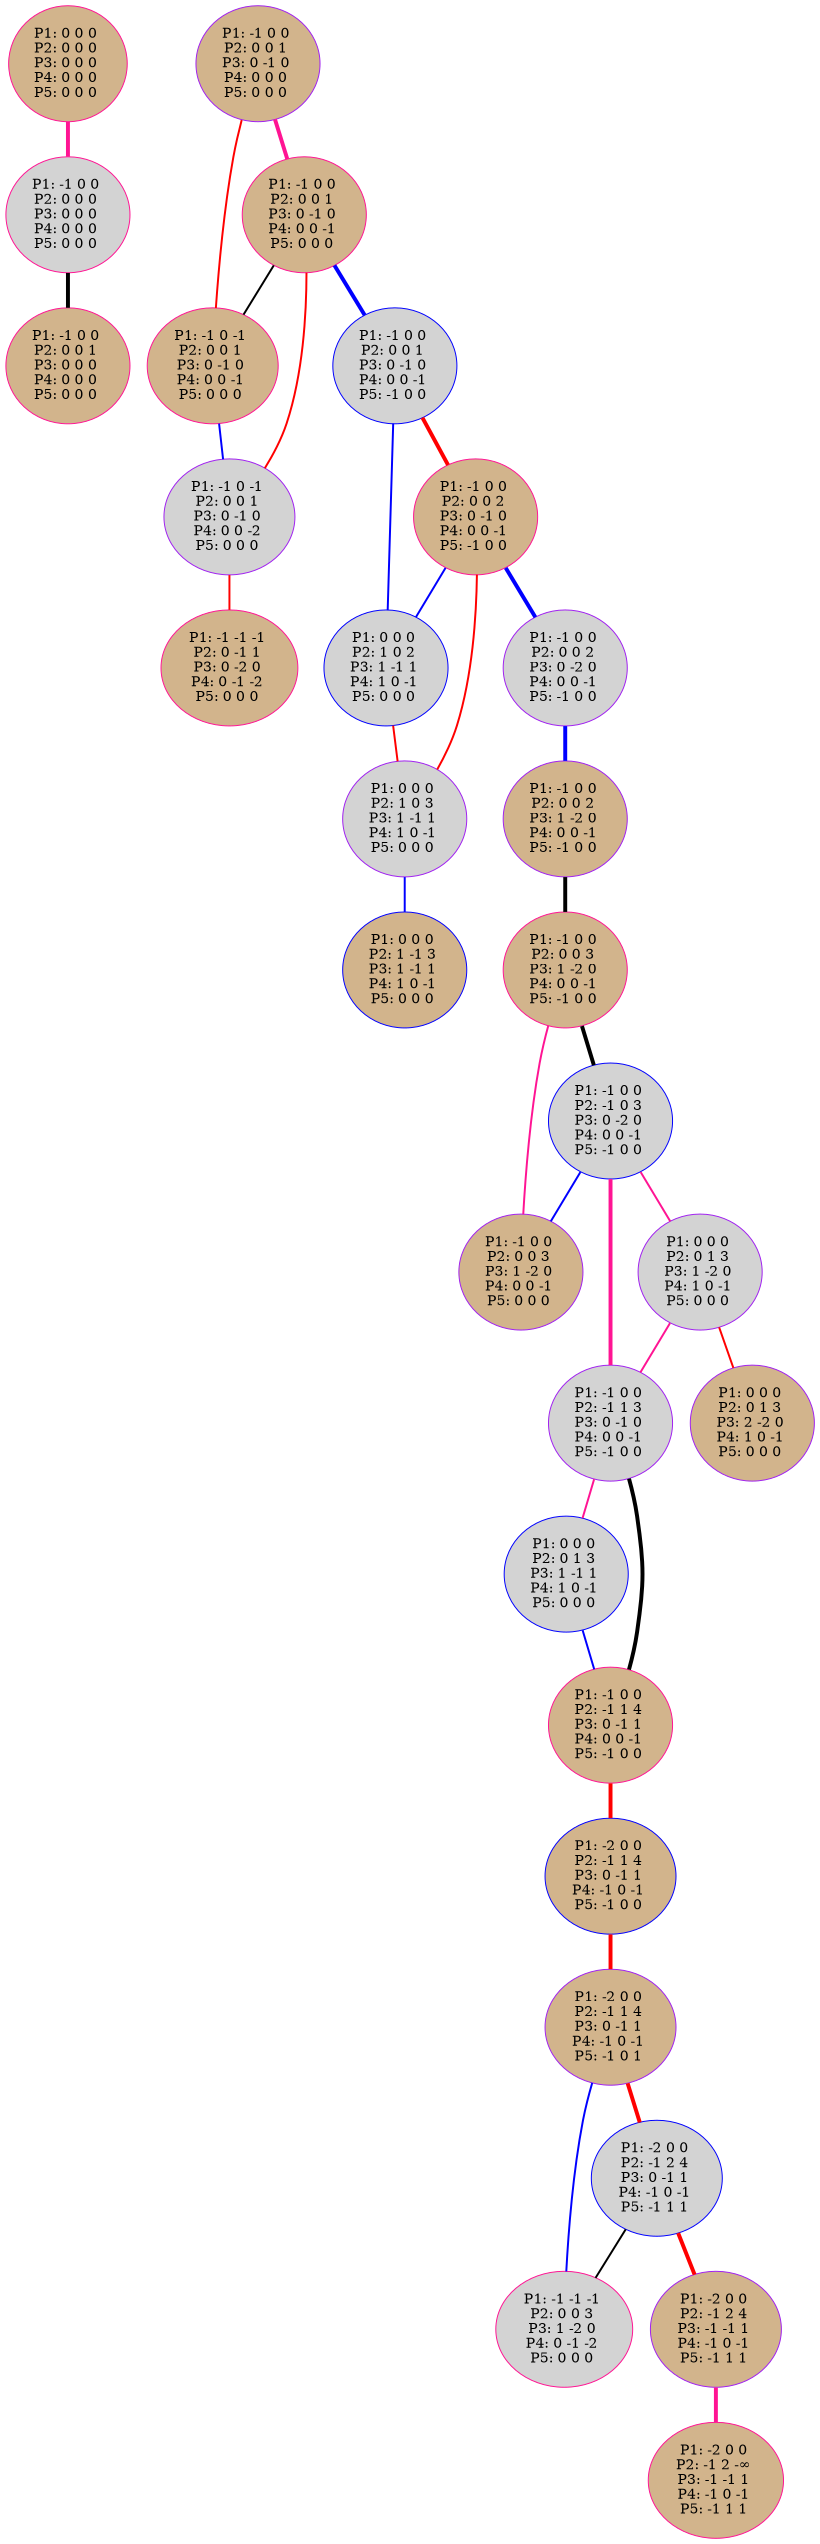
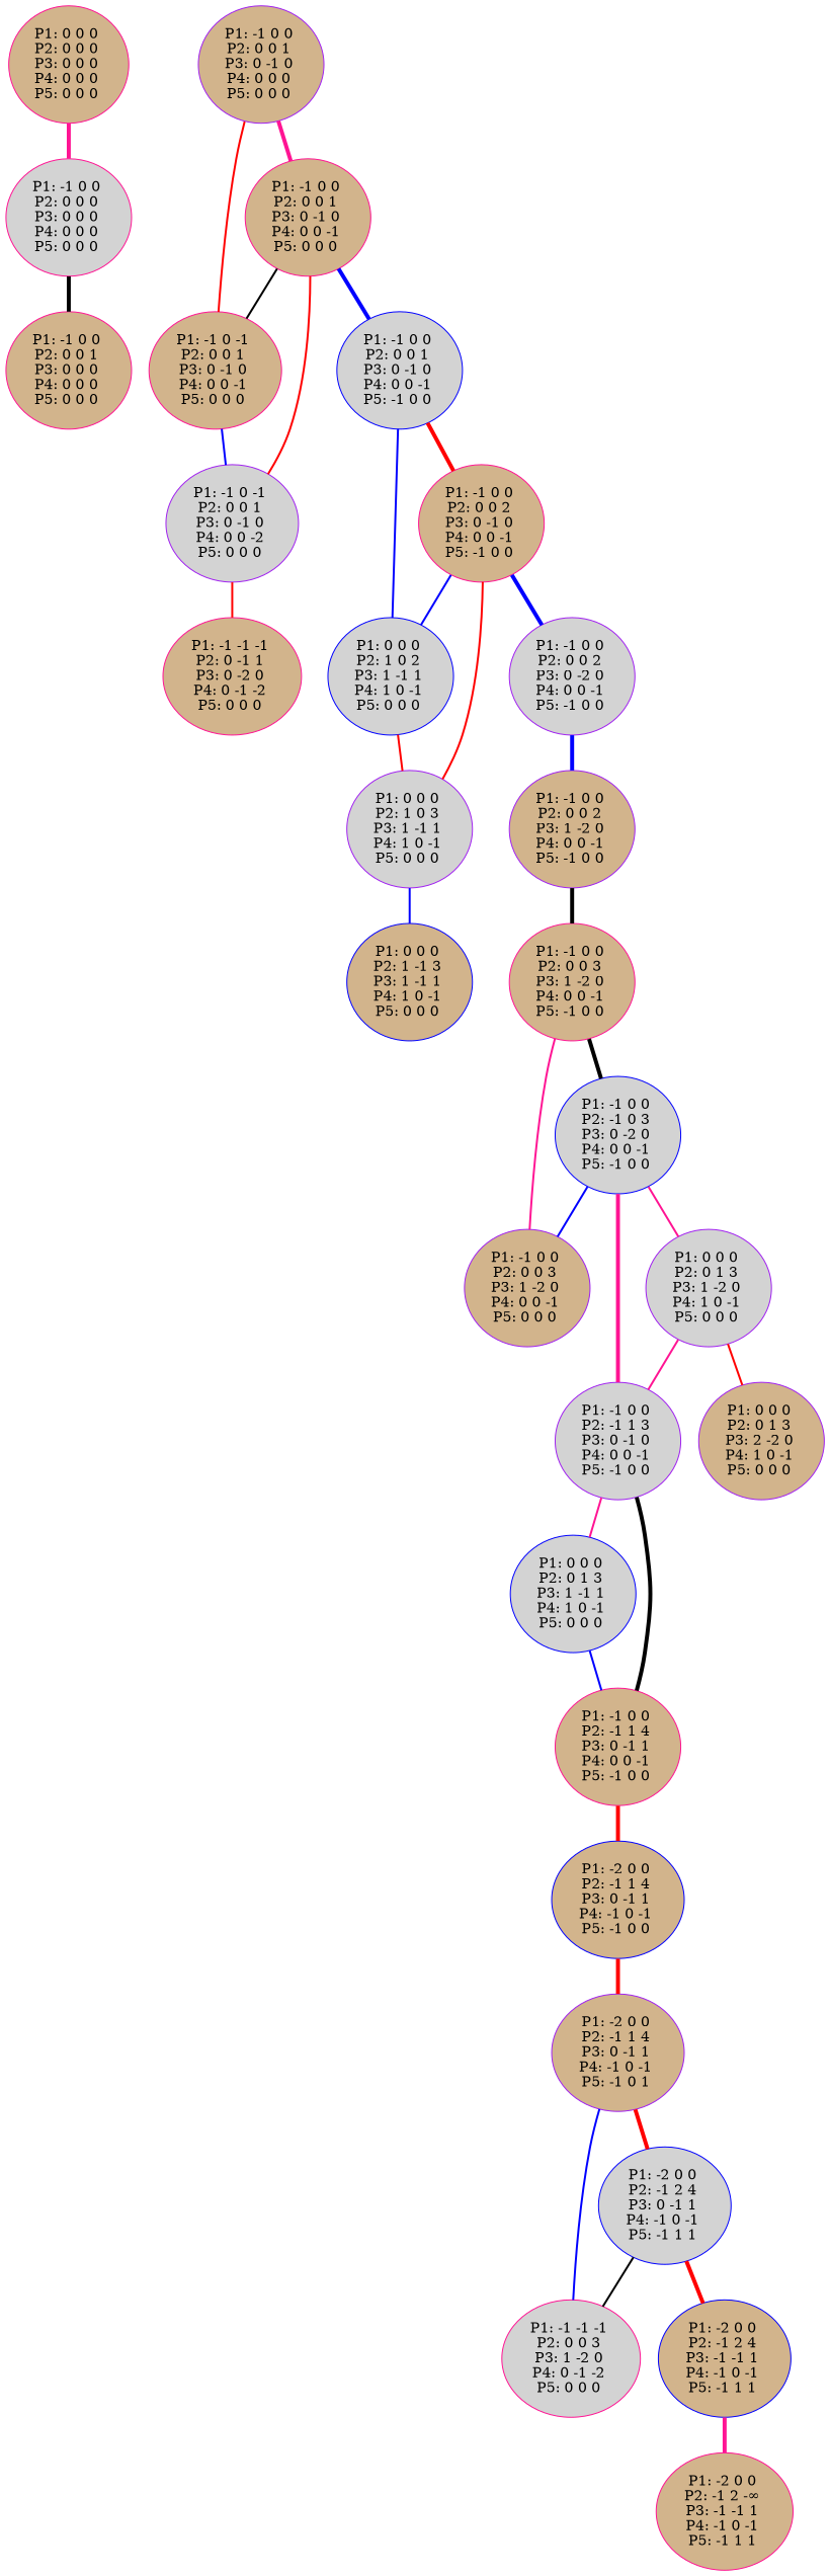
  graph {
    color=black
    node [color=deeppink fillcolor=tan style=filled]
    edge [color=red style=bold]
    n1 [label="P1: 0 0 0 \nP2: 0 0 0 \nP3: 0 0 0 \nP4: 0 0 0 \nP5: 0 0 0 \n"]
    n2 [fillcolor=lightgrey label="P1: -1 0 0 \nP2: 0 0 0 \nP3: 0 0 0 \nP4: 0 0 0 \nP5: 0 0 0 \n"]
    n3 [label="P1: -1 0 0 \nP2: 0 0 1 \nP3: 0 0 0 \nP4: 0 0 0 \nP5: 0 0 0 \n"]
    n4 [color=purple label="P1: -1 0 0 \nP2: 0 0 1 \nP3: 0 -1 0 \nP4: 0 0 0 \nP5: 0 0 0 \n"]
    n5 [label="P1: -1 0 0 \nP2: 0 0 1 \nP3: 0 -1 0 \nP4: 0 0 -1 \nP5: 0 0 0 \n"]
    n6 [label="P1: -1 0 -1 \nP2: 0 0 1 \nP3: 0 -1 0 \nP4: 0 0 -1 \nP5: 0 0 0 \n"]
    n7 [color=purple fillcolor=lightgrey label="P1: -1 0 -1 \nP2: 0 0 1 \nP3: 0 -1 0 \nP4: 0 0 -2 \nP5: 0 0 0 \n"]
    n8 [color=blue fillcolor=lightgrey label="P1: -1 0 0 \nP2: 0 0 1 \nP3: 0 -1 0 \nP4: 0 0 -1 \nP5: -1 0 0 \n"]
    n9 [label="P1: -1 -1 -1 \nP2: 0 -1 1 \nP3: 0 -2 0 \nP4: 0 -1 -2 \nP5: 0 0 0 \n"]
    n10 [label="P1: -1 0 0 \nP2: 0 0 2 \nP3: 0 -1 0 \nP4: 0 0 -1 \nP5: -1 0 0 \n"]
    n11 [color=blue fillcolor=lightgrey label="P1: 0 0 0 \nP2: 1 0 2 \nP3: 1 -1 1 \nP4: 1 0 -1 \nP5: 0 0 0 \n"]
    n12 [color=purple fillcolor=lightgrey label="P1: -1 0 0 \nP2: 0 0 2 \nP3: 0 -2 0 \nP4: 0 0 -1 \nP5: -1 0 0 \n"]
    n13 [color=purple fillcolor=lightgrey label="P1: 0 0 0 \nP2: 1 0 3 \nP3: 1 -1 1 \nP4: 1 0 -1 \nP5: 0 0 0 \n"]
    n14 [color=purple label="P1: -1 0 0 \nP2: 0 0 2 \nP3: 1 -2 0 \nP4: 0 0 -1 \nP5: -1 0 0 \n"]
    n15 [color=blue label="P1: 0 0 0 \nP2: 1 -1 3 \nP3: 1 -1 1 \nP4: 1 0 -1 \nP5: 0 0 0 \n"]
    n16 [label="P1: -1 0 0 \nP2: 0 0 3 \nP3: 1 -2 0 \nP4: 0 0 -1 \nP5: -1 0 0 \n"]
    n17 [color=blue fillcolor=lightgrey label="P1: -1 0 0 \nP2: -1 0 3 \nP3: 0 -2 0 \nP4: 0 0 -1 \nP5: -1 0 0 \n"]
    n18 [color=purple label="P1: -1 0 0 \nP2: 0 0 3 \nP3: 1 -2 0 \nP4: 0 0 -1 \nP5: 0 0 0 \n"]
    n19 [color=purple fillcolor=lightgrey label="P1: 0 0 0 \nP2: 0 1 3 \nP3: 1 -2 0 \nP4: 1 0 -1 \nP5: 0 0 0 \n"]
    n20 [color=purple fillcolor=lightgrey label="P1: -1 0 0 \nP2: -1 1 3 \nP3: 0 -1 0 \nP4: 0 0 -1 \nP5: -1 0 0 \n"]
    n21 [color=purple label="P1: 0 0 0 \nP2: 0 1 3 \nP3: 2 -2 0 \nP4: 1 0 -1 \nP5: 0 0 0 \n"]
    n22 [color=blue fillcolor=lightgrey label="P1: 0 0 0 \nP2: 0 1 3 \nP3: 1 -1 1 \nP4: 1 0 -1 \nP5: 0 0 0 \n"]
    n23 [label="P1: -1 0 0 \nP2: -1 1 4 \nP3: 0 -1 1 \nP4: 0 0 -1 \nP5: -1 0 0 \n"]
    n24 [color=blue label="P1: -2 0 0 \nP2: -1 1 4 \nP3: 0 -1 1 \nP4: -1 0 -1 \nP5: -1 0 0 \n"]
    n25 [color=purple label="P1: -2 0 0 \nP2: -1 1 4 \nP3: 0 -1 1 \nP4: -1 0 -1 \nP5: -1 0 1 \n"]
    n26 [color=blue fillcolor=lightgrey label="P1: -2 0 0 \nP2: -1 2 4 \nP3: 0 -1 1 \nP4: -1 0 -1 \nP5: -1 1 1 \n"]
    n27 [fillcolor=lightgrey label="P1: -1 -1 -1 \nP2: 0 0 3 \nP3: 1 -2 0 \nP4: 0 -1 -2 \nP5: 0 0 0 \n"]
-   n28 [color=purple label="P1: -2 0 0 \nP2: -1 2 4 \nP3: -1 -1 1 \nP4: -1 0 -1 \nP5: -1 1 1 \n"]
+   n28 [color=blue label="P1: -2 0 0 \nP2: -1 2 4 \nP3: -1 -1 1 \nP4: -1 0 -1 \nP5: -1 1 1 \n"]
    n29 [label="P1: -2 0 0 \nP2: -1 2 -∞ \nP3: -1 -1 1 \nP4: -1 0 -1 \nP5: -1 1 1 \n"]
    n1 -- n2 [color=deeppink penwidth=4.0]
    n2 -- n3 [color=black penwidth=4.0]
    n4 -- n5 [color=deeppink penwidth=4.0]
    n4 -- n6
    n5 -- n6 [color=black]
    n5 -- n7
    n5 -- n8 [color=blue penwidth=4.0]
    n6 -- n7 [color=blue]
    n7 -- n9
    n8 -- n10 [penwidth=4.0]
    n8 -- n11 [color=blue]
    n10 -- n11 [color=blue]
    n10 -- n12 [color=blue penwidth=4.0]
    n10 -- n13
    n11 -- n13
    n12 -- n14 [color=blue penwidth=4.0]
    n13 -- n15 [color=blue]
    n14 -- n16 [color=black penwidth=4.0]
    n16 -- n17 [color=black penwidth=4.0]
    n16 -- n18 [color=deeppink]
    n17 -- n18 [color=blue]
    n17 -- n19 [color=deeppink]
    n17 -- n20 [color=deeppink penwidth=4.0]
    n19 -- n20 [color=deeppink]
    n19 -- n21
    n20 -- n22 [color=deeppink]
    n20 -- n23 [color=black penwidth=4.0]
    n22 -- n23 [color=blue]
    n23 -- n24 [penwidth=4.0]
    n24 -- n25 [penwidth=4.0]
    n25 -- n26 [penwidth=4.0]
    n25 -- n27 [color=blue]
    n26 -- n27 [color=black]
    n26 -- n28 [penwidth=4.0]
    n28 -- n29 [color=deeppink penwidth=4.0]
  }
